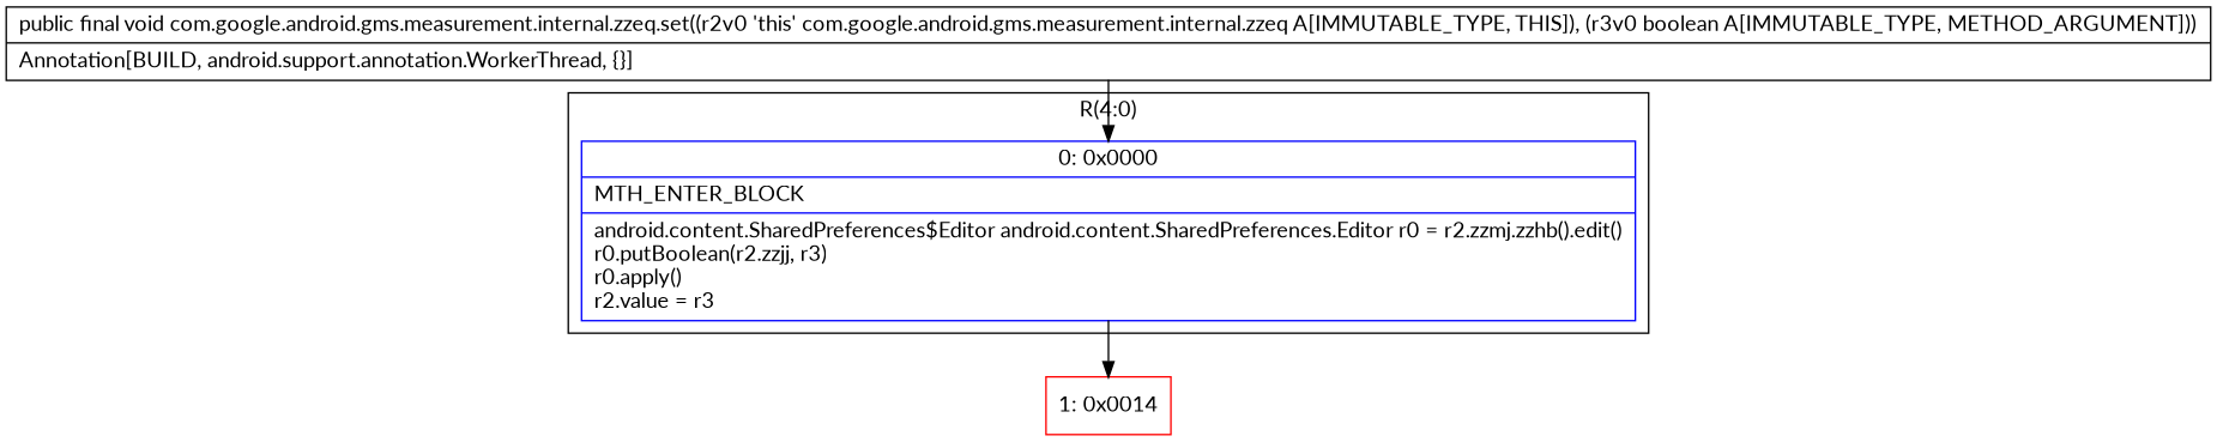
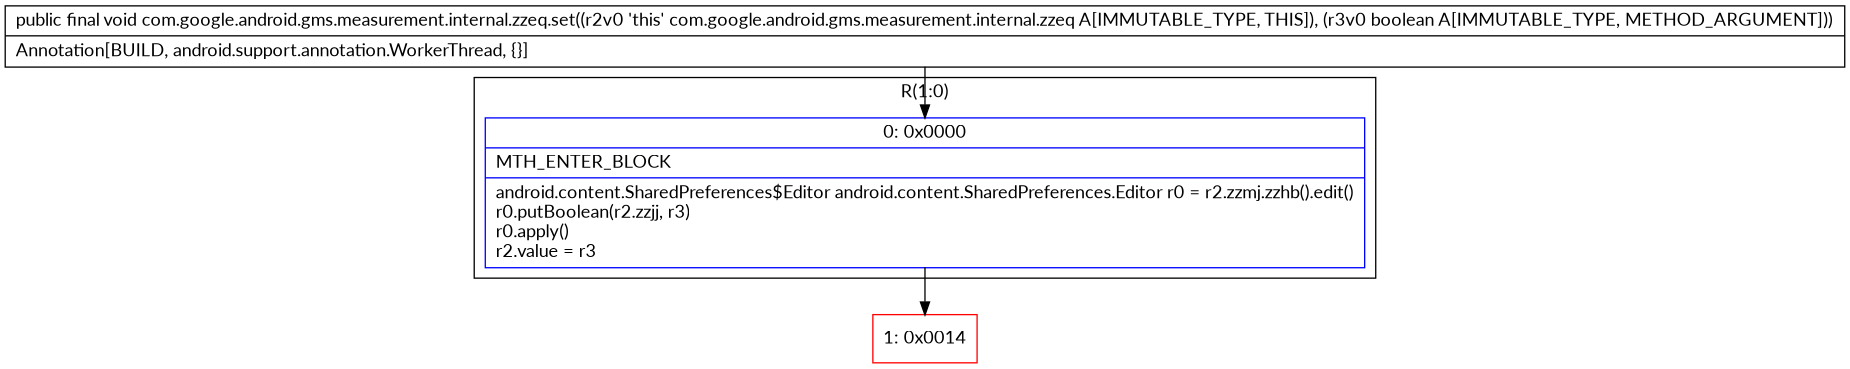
  digraph {
    fontname=Lato
    node [shape=record fontname=Lato]
    edge [fontname=Lato]
    n1 [color=blue label="{0\:\ 0x0000|MTH_ENTER_BLOCK\l|android.content.SharedPreferences$Editor android.content.SharedPreferences.Editor r0 = r2.zzmj.zzhb().edit()\lr0.putBoolean(r2.zzjj, r3)\lr0.apply()\lr2.value = r3\l}"]
    n2 [color=red label="{1\:\ 0x0014}"]
    n3 [label="{public final void com.google.android.gms.measurement.internal.zzeq.set((r2v0 'this' com.google.android.gms.measurement.internal.zzeq A[IMMUTABLE_TYPE, THIS]), (r3v0 boolean A[IMMUTABLE_TYPE, METHOD_ARGUMENT]))  | Annotation[BUILD, android.support.annotation.WorkerThread, \{\}]\l}"]
    subgraph cluster_1 {
-     label="R(4:0)"
+     label="R(1:0)"
      n1
    }
    n1 -> n2
    n3 -> n1
  }
